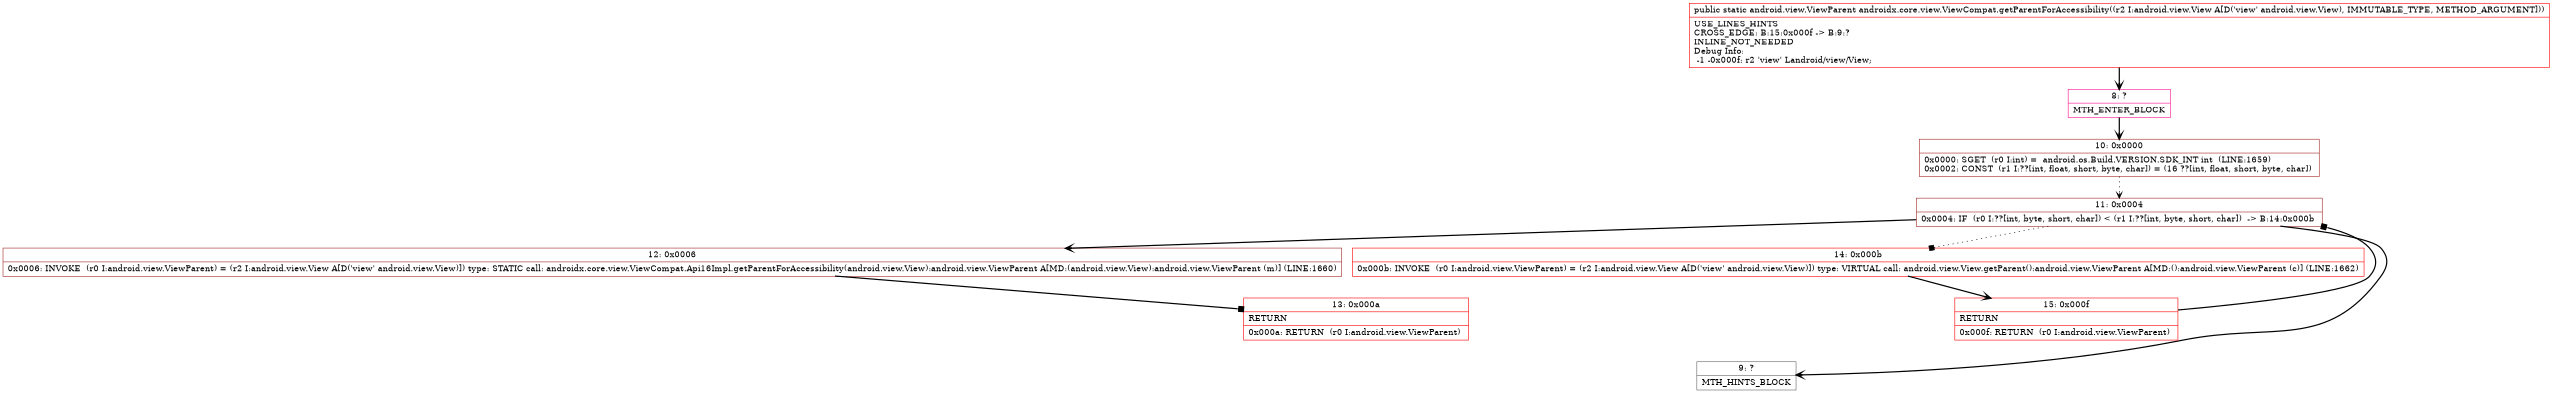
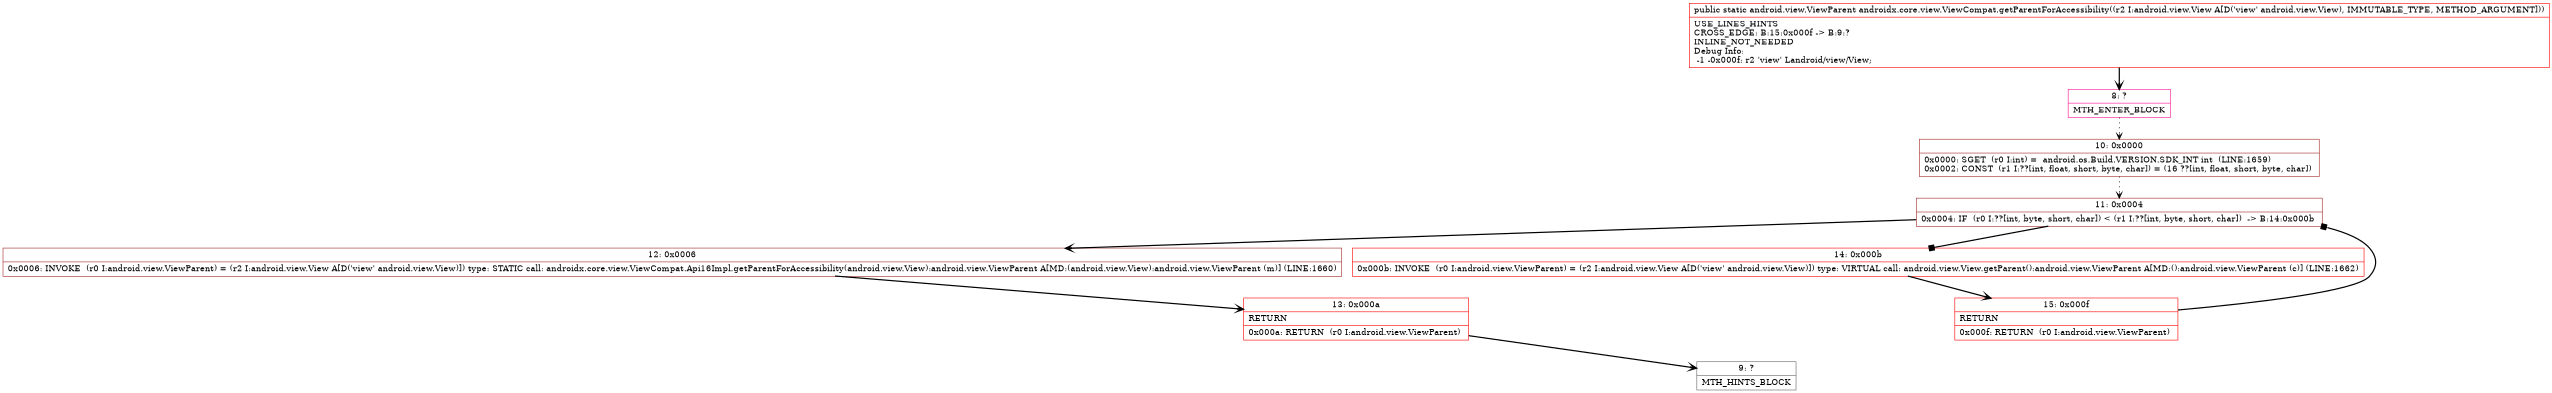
  digraph {
    node [color=red shape=record]
    edge [arrowhead=vee style=bold]
    n1 [color=deeppink label="{8\:\ ?|MTH_ENTER_BLOCK\l}"]
    n2 [color=brown label="{10\:\ 0x0000|0x0000: SGET  (r0 I:int) =  android.os.Build.VERSION.SDK_INT int  (LINE:1659)\l0x0002: CONST  (r1 I:??[int, float, short, byte, char]) = (16 ??[int, float, short, byte, char]) \l}"]
    n3 [color=brown label="{11\:\ 0x0004|0x0004: IF  (r0 I:??[int, byte, short, char]) \< (r1 I:??[int, byte, short, char])  \-\> B:14:0x000b \l}"]
    n4 [color=brown label="{12\:\ 0x0006|0x0006: INVOKE  (r0 I:android.view.ViewParent) = (r2 I:android.view.View A[D('view' android.view.View)]) type: STATIC call: androidx.core.view.ViewCompat.Api16Impl.getParentForAccessibility(android.view.View):android.view.ViewParent A[MD:(android.view.View):android.view.ViewParent (m)] (LINE:1660)\l}"]
    n5 [label="{14\:\ 0x000b|0x000b: INVOKE  (r0 I:android.view.ViewParent) = (r2 I:android.view.View A[D('view' android.view.View)]) type: VIRTUAL call: android.view.View.getParent():android.view.ViewParent A[MD:():android.view.ViewParent (c)] (LINE:1662)\l}"]
    n6 [label="{13\:\ 0x000a|RETURN\l|0x000a: RETURN  (r0 I:android.view.ViewParent) \l}"]
    n7 [label="{15\:\ 0x000f|RETURN\l|0x000f: RETURN  (r0 I:android.view.ViewParent) \l}"]
    n8 [color=gray40 label="{9\:\ ?|MTH_HINTS_BLOCK\l}"]
    n9 [label="{public static android.view.ViewParent androidx.core.view.ViewCompat.getParentForAccessibility((r2 I:android.view.View A[D('view' android.view.View), IMMUTABLE_TYPE, METHOD_ARGUMENT]))  | USE_LINES_HINTS\lCROSS_EDGE: B:15:0x000f \-\> B:9:?\lINLINE_NOT_NEEDED\lDebug Info:\l  \-1 \-0x000f: r2 'view' Landroid\/view\/View;\l}"]
-   n1 -> n2
+   n1 -> n2 [style=dotted]
    n2 -> n3 [style=dotted]
    n3 -> n4
-   n3 -> n5 [arrowhead=box style=dotted]
-   n4 -> n6 [arrowhead=box]
+   n3 -> n5 [arrowhead=box]
+   n4 -> n6
    n5 -> n7
-   n3 -> n8
+   n6 -> n8
    n7 -> n3 [arrowhead=box]
    n9 -> n1
  }
